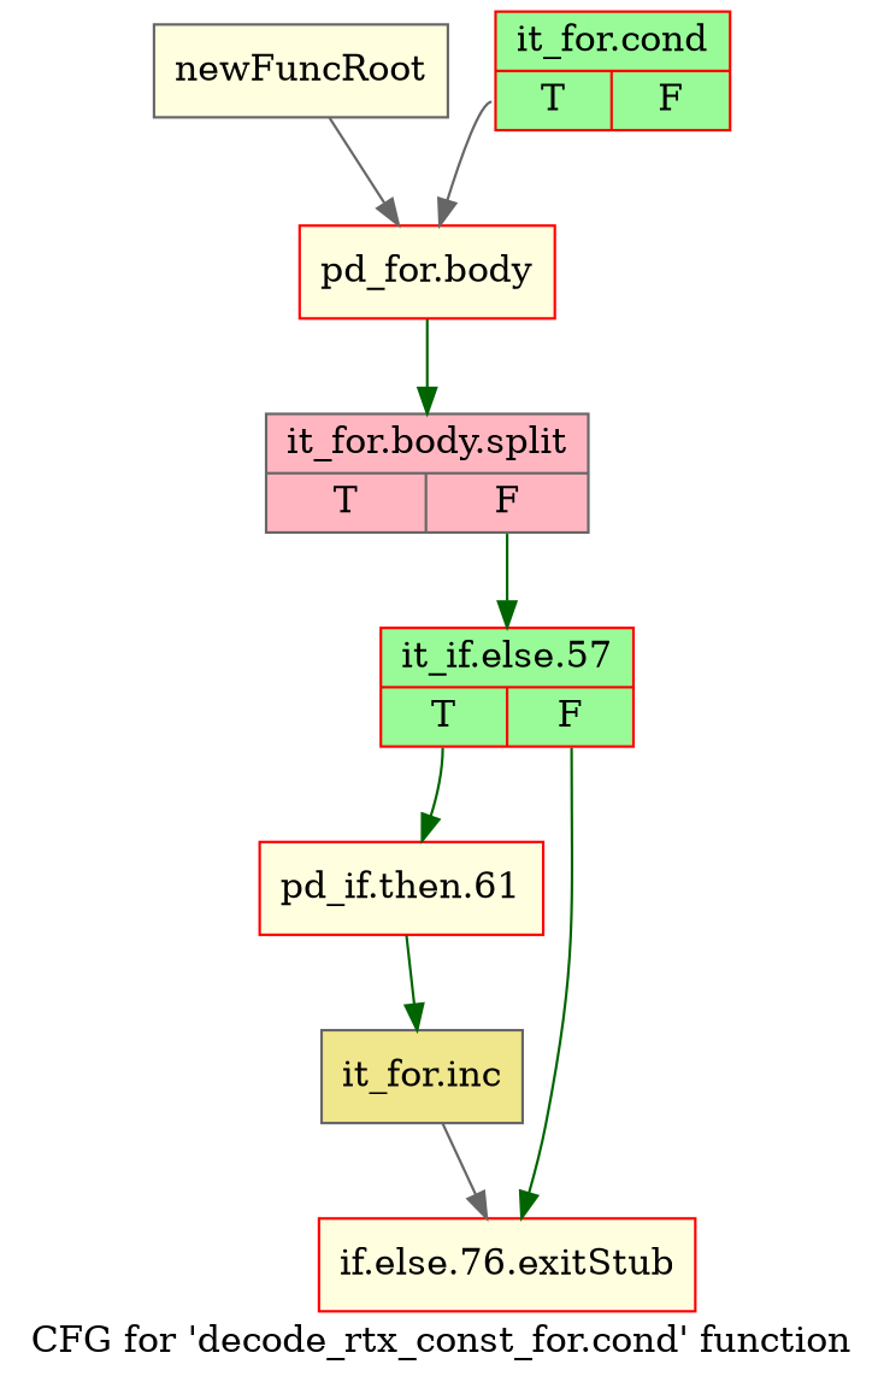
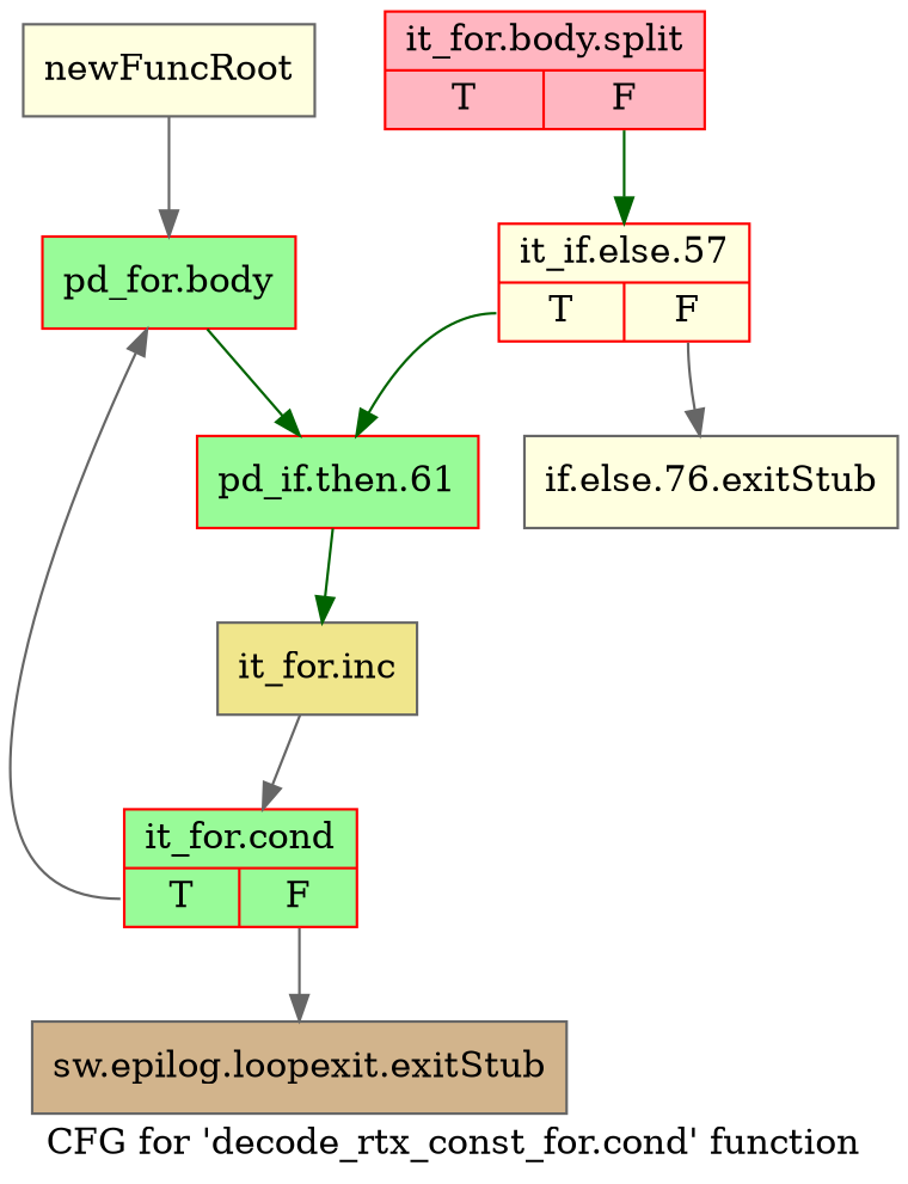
  digraph {
    fontname="DejaVu Serif"
    label="CFG for 'decode_rtx_const_for.cond' function"
    node [color=red fillcolor=lightyellow fontname="DejaVu Serif" shape=record style=filled]
    edge [color=darkgreen fontname="DejaVu Serif"]
    n1 [color=gray40 label="{newFuncRoot}"]
-   n2 [label="{pd_for.body}"]
+   n2 [fillcolor=palegreen label="{pd_for.body}"]
    n3 [fillcolor=palegreen label="{it_for.cond|{<s0>T|<s1>F}}"]
-   n5 [color=gray40 fillcolor=lightpink label="{it_for.body.split|{<s0>T|<s1>F}}"]
-   n6 [label="{if.else.76.exitStub}"]
-   n7 [fillcolor=palegreen label="{it_if.else.57|{<s0>T|<s1>F}}"]
-   n8 [label="{pd_if.then.61}"]
+   n4 [color=gray40 fillcolor=tan label="{sw.epilog.loopexit.exitStub}"]
+   n5 [fillcolor=lightpink label="{it_for.body.split|{<s0>T|<s1>F}}"]
+   n6 [color=gray40 label="{if.else.76.exitStub}"]
+   n7 [label="{it_if.else.57|{<s0>T|<s1>F}}"]
+   n8 [fillcolor=palegreen label="{pd_if.then.61}"]
    n9 [color=gray40 fillcolor=khaki label="{it_for.inc}"]
    n1 -> n2 [color=gray40]
-   n2 -> n5
+   n2 -> n8
    n3 -> n2 [color=gray40 tailport=s0]
+   n3 -> n4 [color=gray40 tailport=s1]
    n5 -> n7 [tailport=s1]
-   n7 -> n6 [tailport=s1]
+   n7 -> n6 [color=gray40 tailport=s1]
    n7 -> n8 [tailport=s0]
    n8 -> n9
-   n9 -> n6 [color=gray40]
+   n9 -> n3 [color=gray40]
  }
